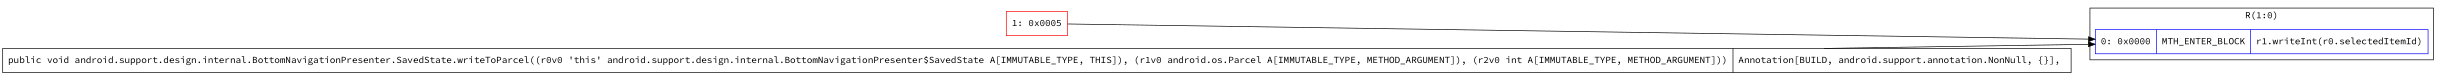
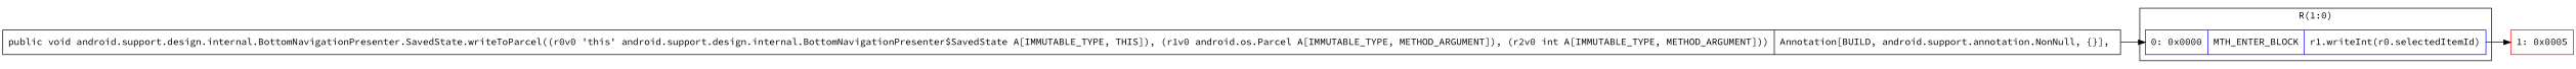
  digraph {
    rankdir=LR
    fontname="Source Code Pro"
    node [shape=record fontname="Source Code Pro"]
    edge [fontname="Source Code Pro"]
    n1 [color=blue label="{0\:\ 0x0000|MTH_ENTER_BLOCK\l|r1.writeInt(r0.selectedItemId)\l}"]
    n2 [color=red label="{1\:\ 0x0005}"]
    n3 [label="{public void android.support.design.internal.BottomNavigationPresenter.SavedState.writeToParcel((r0v0 'this' android.support.design.internal.BottomNavigationPresenter$SavedState A[IMMUTABLE_TYPE, THIS]), (r1v0 android.os.Parcel A[IMMUTABLE_TYPE, METHOD_ARGUMENT]), (r2v0 int A[IMMUTABLE_TYPE, METHOD_ARGUMENT]))  | Annotation[BUILD, android.support.annotation.NonNull, \{\}], \l}"]
    subgraph cluster_1 {
      label="R(1:0)"
      n1
    }
-   n2 -> n1
+   n1 -> n2
    n3 -> n1
  }
